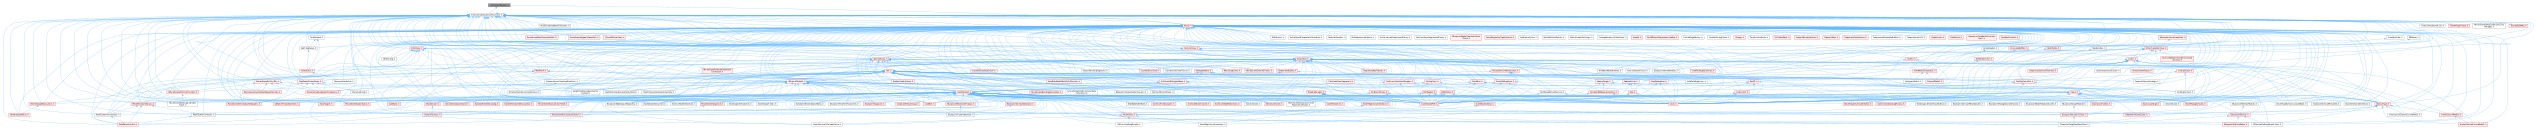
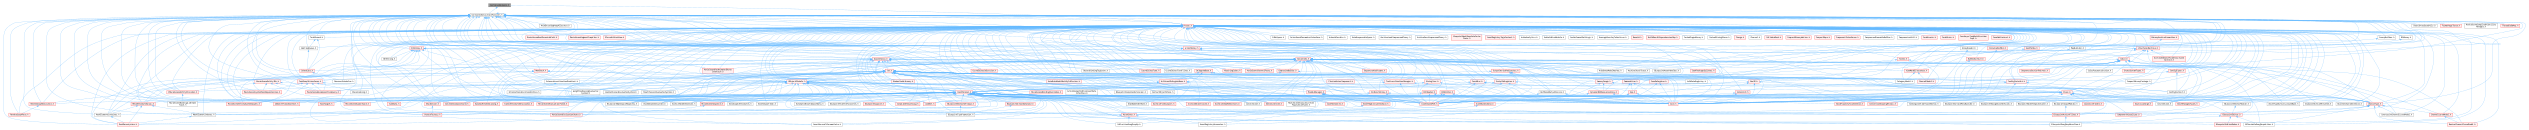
  digraph {
    fontname="IBM Plex Mono"
    node [color=red fillcolor="#FFF0F0" fontname="IBM Plex Mono" fontsize=10 shape=box style=filled]
    edge [color=steelblue1 dir=back fontname="IBM Plex Mono" fontsize=10 labelfontname=Helvetica labelfontsize=10 style=solid]
    n1 [color=gray40 fillcolor=grey60 fontcolor=black height=0.2 label="ContainerHelpers.h" width=0.4]
    n2 [color=grey40 fillcolor=white height=0.2 label="ContainerAllocationPolicies.h" width=0.4]
    n3 [color=grey40 fillcolor=white height=0.2 label="AnimEncodingHeapAllocator.h" width=0.4]
    n4 [height=0.2 label="Array.h" width=0.4]
    n5 [height=0.2 label="Core.h" width=0.4]
    n6 [height=0.2 label="CoreSharedPCH.h" width=0.4]
    n7 [color=grey40 fillcolor=white height=0.2 label="ArrayBuilder.h" width=0.4]
    n8 [height=0.2 label="AssetData.h" width=0.4]
    n9 [height=0.2 label="BoolPropertyTrackEditor.h" width=0.4]
    n10 [height=0.2 label="ShaderCore.h" width=0.4]
    n11 [height=0.2 label="VertexFactory.h" width=0.4]
    n12 [height=0.2 label="CurveEditorSelection.h" width=0.4]
    n13 [height=0.2 label="CurveEditorTree.h" width=0.4]
    n14 [color=grey40 fillcolor=white height=0.2 label="CurveEditorTreeFilter.h" width=0.4]
    n15 [height=0.2 label="GenericOctree.h" width=0.4]
    n16 [height=0.2 label="MarchingCubes.h" width=0.4]
    n17 [height=0.2 label="MeshAttributeArray.h" width=0.4]
    n18 [height=0.2 label="MeshDescription.h" width=0.4]
    n19 [color=grey40 fillcolor=white height=0.2 label="MeshElementContainer.h" width=0.4]
    n20 [color=grey40 fillcolor=white height=0.2 label="MeshElementIndexer.h" width=0.4]
    n21 [height=0.2 label="MovieSceneChannelProxy.h" width=0.4]
    n22 [height=0.2 label="MovieSceneDecompositionQuery.h" width=0.4]
    n23 [height=0.2 label="MovieSceneEntitySystemGraphs.h" width=0.4]
    n24 [height=0.2 label="MovieSceneEvaluationField.h" width=0.4]
    n25 [height=0.2 label="MovieSceneEvaluationState.h" width=0.4]
    n26 [color=grey40 fillcolor=white height=0.2 label="MovieSceneEvaluationTree\lPopulationRules.h" width=0.4]
    n27 [height=0.2 label="Scheduler.h" width=0.4]
    n28 [color=grey40 fillcolor=white height=0.2 label="ReserveScheduler.h" width=0.4]
    n29 [height=0.2 label="SequencerKeyParams.h" width=0.4]
    n30 [height=0.2 label="ShaderCodeLibrary.h" width=0.4]
    n31 [height=0.2 label="TextLocalizationManager.h" width=0.4]
    n32 [height=0.2 label="CoreMinimal.h" width=0.4]
    n33 [height=0.2 label="BulkData.h" width=0.4]
    n34 [height=0.2 label="DynamicRenderScaling.h" width=0.4]
    n35 [color=grey40 fillcolor=white height=0.2 label="MovieSceneBindingLifetime\lTrack.h" width=0.4]
    n36 [height=0.2 label="MovieSceneSequence.h" width=0.4]
    n37 [height=0.2 label="MovieSceneSpawnTrack.h" width=0.4]
    n38 [height=0.2 label="RenderGraphAllocator.h" width=0.4]
    n39 [height=0.2 label="RenderGraphPass.h" width=0.4]
    n40 [height=0.2 label="SlateAttributeDescriptor.h" width=0.4]
    n41 [height=0.2 label="ToolTarget.h" width=0.4]
    n42 [height=0.2 label="UObjectThreadContext.h" width=0.4]
    n43 [height=0.2 label="UObjectGlobals.h" width=0.4]
    n44 [height=0.2 label="UnrealType.h" width=0.4]
    n45 [color=grey40 fillcolor=white height=0.2 label="DoubleChannelEvaluatorSystem.h" width=0.4]
    n46 [color=grey40 fillcolor=white height=0.2 label="FloatChannelEvaluatorSystem.h" width=0.4]
    n47 [height=0.2 label="IMovieSceneEntityProvider.h" width=0.4]
    n48 [height=0.2 label="MovieSceneBindingOverrides.h" width=0.4]
    n49 [color=grey40 fillcolor=white height=0.2 label="WeightAndEasingEvaluator\lSystem.h" width=0.4]
    n50 [height=0.2 label="ViewModelIterators.h" width=0.4]
    n51 [height=0.2 label="StructuredArchive.h" width=0.4]
    n52 [color=grey40 fillcolor=white height=0.2 label="ObjectBindingTagCache.h" width=0.4]
    n53 [height=0.2 label="SequencerSectionPainter.h" width=0.4]
    n54 [height=0.2 label="StatsSystemTypes.h" width=0.4]
    n55 [height=0.2 label="Set.h" width=0.4]
    n56 [color=grey40 fillcolor=white height=0.2 label="InternationalizationArchive.h" width=0.4]
    n57 [color=grey40 fillcolor=white height=0.2 label="InternationalizationManifest.h" width=0.4]
    n58 [height=0.2 label="MemoryImage.h" width=0.4]
    n59 [height=0.2 label="DynamicRHIResourceArray.h" width=0.4]
    n60 [height=0.2 label="SparseArray.h" width=0.4]
    n61 [height=0.2 label="MovieScenePreAnimatedState\lExtension.h" width=0.4]
    n62 [height=0.2 label="CoreMisc.h" width=0.4]
    n63 [height=0.2 label="ModuleManager.h" width=0.4]
    n64 [height=0.2 label="IndirectArray.h" width=0.4]
    n65 [color=grey40 fillcolor=white height=0.2 label="MRUArray.h" width=0.4]
    n66 [height=0.2 label="MovieSceneRootOverridePath.h" width=0.4]
    n67 [height=0.2 label="MovieSceneSegmentCompiler.h" width=0.4]
    n68 [height=0.2 label="MovieSceneSystemTaskDependencies.h" width=0.4]
    n69 [height=0.2 label="MulticastDelegateBase.h" width=0.4]
    n70 [height=0.2 label="OutputDeviceRedirector.h" width=0.4]
    n71 [height=0.2 label="SCurveEditorView.h" width=0.4]
    n72 [height=0.2 label="ScriptArray.h" width=0.4]
    n73 [height=0.2 label="ScriptDelegates.h" width=0.4]
    n74 [height=0.2 label="StringConv.h" width=0.4]
    n75 [height=0.2 label="TaskGraphInterfaces.h" width=0.4]
    n76 [color=grey40 fillcolor=white height=0.2 label="TaskShared.h" width=0.4]
    n77 [color=grey40 fillcolor=white height=0.2 label="WaitingQueue.h" width=0.4]
    n78 [height=0.2 label="Ticker.h" width=0.4]
    n79 [height=0.2 label="BitArray.h" width=0.4]
    n80 [height=0.2 label="MovieSceneEntityIDs.h" width=0.4]
    n81 [color=grey40 fillcolor=white height=0.2 label="ChaosInterfaceUtils.h" width=0.4]
    n82 [height=0.2 label="FormatArgsTrace.h" width=0.4]
    n83 [height=0.2 label="HashTable.h" width=0.4]
    n84 [color=grey40 fillcolor=white height=0.2 label="MapBuilder.h" width=0.4]
    n85 [height=0.2 label="MemStack.h" width=0.4]
    n86 [color=grey40 fillcolor=white height=0.2 label="MovieSceneCompiledVolatility\lManager.h" width=0.4]
    n87 [height=0.2 label="ThreadSafeMap.h" width=0.4]
    n88 [height=0.2 label="ConvexDecomposition3.h" width=0.4]
    n89 [color=grey40 fillcolor=white height=0.2 label="ABTesting.h" width=0.4]
    n90 [color=grey40 fillcolor=white height=0.2 label="AIHelpers.h" width=0.4]
    n91 [color=grey40 fillcolor=white height=0.2 label="ActorElementEditorAssetData\lInterface.h" width=0.4]
    n92 [color=grey40 fillcolor=white height=0.2 label="ActorSoundParameterInterface.h" width=0.4]
    n93 [color=grey40 fillcolor=white height=0.2 label="AndroidJavaEnv.h" width=0.4]
    n94 [color=grey40 fillcolor=white height=0.2 label="AnimDataModelHasher.h" width=0.4]
    n95 [height=0.2 label="AnimDataModelNotifyCollector.h" width=0.4]
    n96 [color=grey40 fillcolor=white height=0.2 label="AnimGraphAttributes.h" width=0.4]
    n97 [color=grey40 fillcolor=white height=0.2 label="AnimNodeEditMode.h" width=0.4]
    n98 [color=grey40 fillcolor=white height=0.2 label="AnimSequenceHelpers.h" width=0.4]
    n99 [height=0.2 label="App.h" width=0.4]
    n100 [height=0.2 label="ArchiveFindCulprit.h" width=0.4]
    n101 [color=grey40 fillcolor=white height=0.2 label="ArchiveHasReferences.h" width=0.4]
    n102 [color=grey40 fillcolor=white height=0.2 label="ArchiveLoadCompressedProxy.h" width=0.4]
    n103 [height=0.2 label="ArchiveObjectCrc32.h" width=0.4]
    n104 [color=grey40 fillcolor=white height=0.2 label="ArchiveSaveCompressedProxy.h" width=0.4]
    n105 [height=0.2 label="BlueprintNodeTemplateCache\lChain.h" width=0.4]
    n106 [height=0.2 label="ArchiveShowReferences.h" width=0.4]
    n107 [color=grey40 fillcolor=white height=0.2 label="ArchiveStackTrace.h" width=0.4]
    n108 [height=0.2 label="ArchiveUObjectFromStructured\lArchive.h" width=0.4]
    n109 [color=grey40 fillcolor=white height=0.2 label="ArrayReader.h" width=0.4]
    n110 [height=0.2 label="ArrayView.h" width=0.4]
    n111 [color=grey40 fillcolor=white height=0.2 label="AssetRegistryGenerator.h" width=0.4]
    n112 [color=grey40 fillcolor=white height=0.2 label="AssetSourceFilenameCache.h" width=0.4]
    n113 [color=grey40 fillcolor=white height=0.2 label="CollectionDragDropOp.h" width=0.4]
    n114 [height=0.2 label="AsyncLoading2.h" width=0.4]
    n115 [height=0.2 label="BezierChannelCurveModel.h" width=0.4]
    n116 [color=grey40 fillcolor=white height=0.2 label="BlueprintAssetHandler.h" width=0.4]
    n117 [color=grey40 fillcolor=white height=0.2 label="BulkDataRegistry.h" width=0.4]
    n118 [color=grey40 fillcolor=white height=0.2 label="CategoryModel.h" width=0.4]
    n119 [height=0.2 label="ChannelCurveModel.h" width=0.4]
    n120 [height=0.2 label="ChannelModel.h" width=0.4]
    n121 [height=0.2 label="CompositeBuffer.h" width=0.4]
    n122 [color=grey40 fillcolor=white height=0.2 label="CompactBinaryPackage.h" width=0.4]
    n123 [color=grey40 fillcolor=white height=0.2 label="ConstraintChannelCurveModel.h" width=0.4]
    n124 [color=grey40 fillcolor=white height=0.2 label="ConvexHull2.h" width=0.4]
    n125 [color=grey40 fillcolor=white height=0.2 label="ConvexHull3.h" width=0.4]
    n126 [height=0.2 label="CookPackageSplitter.h" width=0.4]
    n127 [height=0.2 label="CoreDelegates.h" width=0.4]
    n128 [height=0.2 label="CoreRedirects.h" width=0.4]
    n129 [color=grey40 fillcolor=white height=0.2 label="AssetImportTask.h" width=0.4]
    n130 [color=grey40 fillcolor=white height=0.2 label="AssetTypeActions_SoundBase.h" width=0.4]
    n131 [color=grey40 fillcolor=white height=0.2 label="AutomatedAssetImportData.h" width=0.4]
    n132 [color=grey40 fillcolor=white height=0.2 label="BPVariableDragDropAction.h" width=0.4]
    n133 [color=grey40 fillcolor=white height=0.2 label="BindingLifetimeTrackEditor.h" width=0.4]
    n134 [height=0.2 label="BlueprintActionDatabase.h" width=0.4]
    n135 [color=grey40 fillcolor=white height=0.2 label="BlueprintTypePromotion.h" width=0.4]
    n136 [height=0.2 label="BlueprintActionFilter.h" width=0.4]
    n137 [color=grey40 fillcolor=white height=0.2 label="BlueprintDragDropMenuItem.h" width=0.4]
    n138 [color=grey40 fillcolor=white height=0.2 label="BlueprintActionMenuBuilder.h" width=0.4]
    n139 [color=grey40 fillcolor=white height=0.2 label="BlueprintActionMenuItem.h" width=0.4]
    n140 [height=0.2 label="BlueprintEditor.h" width=0.4]
    n141 [height=0.2 label="BlueprintEditorModes.h" width=0.4]
    n142 [color=grey40 fillcolor=white height=0.2 label="BlueprintEditorModule.h" width=0.4]
    n143 [height=0.2 label="BlueprintEditorSettings.h" width=0.4]
    n144 [color=grey40 fillcolor=white height=0.2 label="BlueprintGraphModule.h" width=0.4]
    n145 [color=grey40 fillcolor=white height=0.2 label="BlueprintManagedListDetails.h" width=0.4]
    n146 [color=grey40 fillcolor=white height=0.2 label="BlueprintNamespaceRegistry.h" width=0.4]
    n147 [color=grey40 fillcolor=white height=0.2 label="BlueprintNodeTemplateCache.h" width=0.4]
    n148 [color=grey40 fillcolor=white height=0.2 label="BlueprintPaletteFavorites.h" width=0.4]
    n149 [height=0.2 label="BlueprintSupport.h" width=0.4]
    n150 [color=grey40 fillcolor=white height=0.2 label="ChunkDependencyInfo.h" width=0.4]
    n151 [height=0.2 label="ClassIconFinder.h" width=0.4]
    n152 [height=0.2 label="CompilerResultsLog.h" width=0.4]
    n153 [height=0.2 label="ComponentVisualizer.h" width=0.4]
    n154 [height=0.2 label="ConnectionDrawingPolicy.h" width=0.4]
    n155 [color=grey40 fillcolor=white height=0.2 label="BlueprintCompilerExtension.h" width=0.4]
    n156 [height=0.2 label="Class.h" width=0.4]
    n157 [height=0.2 label="AssetBundleData.h" width=0.4]
    n158 [height=0.2 label="AssetManagerTypes.h" width=0.4]
    n159 [color=grey40 fillcolor=white height=0.2 label="BuiltInChannelEditors.h" width=0.4]
    n160 [height=0.2 label="CoreNet.h" width=0.4]
    n161 [color=grey40 fillcolor=white height=0.2 label="ContextObjectStore.h" width=0.4]
    n162 [height=0.2 label="AssetRegistryInterface.h" width=0.4]
    n163 [height=0.2 label="AssetRegistryTagsContext.h" width=0.4]
    n164 [color=grey40 fillcolor=white height=0.2 label="AudioAnalytics.h" width=0.4]
    n165 [color=grey40 fillcolor=white height=0.2 label="AudioEditorModule.h" width=0.4]
    n166 [color=grey40 fillcolor=white height=0.2 label="AudioFormatSettings.h" width=0.4]
    n167 [color=grey40 fillcolor=white height=0.2 label="AverageOverlayToVertices.h" width=0.4]
    n168 [height=0.2 label="Base64.h" width=0.4]
    n169 [height=0.2 label="BinaryArchiveFormatter.h" width=0.4]
    n170 [height=0.2 label="Color.h" width=0.4]
    n171 [height=0.2 label="ColorList.h" width=0.4]
    n172 [color=grey40 fillcolor=white height=0.2 label="ColorPropertySection.h" width=0.4]
    n173 [height=0.2 label="ConfigCacheIni.h" width=0.4]
    n174 [color=grey40 fillcolor=white height=0.2 label="ConfigContext.h" width=0.4]
    n175 [height=0.2 label="ClusterUnionComponent.h" width=0.4]
    n176 [height=0.2 label="BitReader.h" width=0.4]
    n177 [height=0.2 label="BitWriter.h" width=0.4]
    n178 [height=0.2 label="Box2D.h" width=0.4]
    n179 [height=0.2 label="BufferArchive.h" width=0.4]
    n180 [color=grey40 fillcolor=white height=0.2 label="BufferedOutputDevice.h" width=0.4]
    n181 [height=0.2 label="BuildResultDependenciesMap.h" width=0.4]
    n182 [color=grey40 fillcolor=white height=0.2 label="CachedPagedArray.h" width=0.4]
    n183 [color=grey40 fillcolor=white height=0.2 label="CachedStringStore.h" width=0.4]
    n184 [height=0.2 label="Change.h" width=0.4]
-   n185 [color=grey40 fillcolor=white height=0.2 label="PopulationRules.h" width=0.4]
+   n185 [color=grey40 fillcolor=white height=0.2 label="Channel.h" width=0.4]
    n186 [color=grey40 fillcolor=white height=0.2 label="ChaosCooking.h" width=0.4]
    n187 [height=0.2 label="CircularBuffer.h" width=0.4]
    n188 [height=0.2 label="ColliderMesh.h" width=0.4]
    n189 [height=0.2 label="CommandLine.h" width=0.4]
    n190 [height=0.2 label="CompactBinaryWriter.h" width=0.4]
    n191 [height=0.2 label="CompactMaps.h" width=0.4]
    n192 [height=0.2 label="ComponentInterfaces.h" width=0.4]
    n193 [color=grey40 fillcolor=white height=0.2 label="CompressedGrowableBuffer.h" width=0.4]
    n194 [color=grey40 fillcolor=white height=0.2 label="CompressionUtil.h" width=0.4]
    n195 [height=0.2 label="ConfigTypes.h" width=0.4]
    n196 [height=0.2 label="CookEvents.h" width=0.4]
    n197 [height=0.2 label="CookStats.h" width=0.4]
    n198 [height=0.2 label="CoreAsyncTaskNotification\lImpl.h" width=0.4]
    n199 [height=0.2 label="CoreNetContext.h" width=0.4]
    n200 [height=0.2 label="DelegateBase.h" width=0.4]
    n1 -> n2
    n2 -> n2
    n2 -> n3
    n2 -> n4
    n2 -> n5
    n2 -> n6
    n2 -> n7
    n2 -> n8
    n2 -> n9
    n2 -> n10
    n2 -> n11
    n2 -> n12
    n2 -> n13
    n2 -> n14
    n2 -> n15
    n2 -> n16
    n2 -> n17
    n2 -> n18
    n2 -> n19
    n2 -> n20
    n2 -> n21
    n2 -> n22
    n2 -> n23
    n2 -> n24
    n2 -> n25
    n2 -> n26
    n2 -> n27
    n2 -> n28
    n2 -> n29
    n2 -> n30
    n2 -> n31
    n2 -> n32
    n2 -> n33
    n2 -> n34
    n2 -> n35
    n2 -> n36
    n2 -> n37
    n2 -> n38
    n2 -> n39
    n2 -> n40
    n2 -> n41
    n2 -> n42
    n2 -> n43
    n2 -> n44
    n2 -> n45
    n2 -> n46
    n2 -> n47
    n2 -> n48
    n2 -> n49
    n2 -> n50
    n2 -> n51
    n2 -> n52
    n2 -> n53
    n2 -> n54
    n2 -> n55
    n2 -> n56
    n2 -> n57
    n2 -> n58
    n2 -> n59
    n2 -> n60
    n2 -> n61
    n2 -> n62
    n2 -> n63
    n2 -> n64
    n2 -> n65
    n2 -> n66
    n2 -> n67
    n2 -> n68
    n2 -> n69
    n2 -> n70
    n2 -> n71
    n2 -> n72
    n2 -> n73
    n2 -> n74
    n2 -> n75
    n2 -> n76
    n2 -> n77
    n2 -> n78
    n2 -> n79
    n2 -> n80
    n2 -> n81
    n2 -> n82
    n2 -> n83
    n2 -> n84
    n2 -> n85
    n2 -> n86
    n2 -> n87
    n2 -> n88
    n4 -> n1
    n4 -> n5
    n4 -> n6
    n4 -> n7
    n4 -> n8
    n4 -> n9
    n4 -> n10
    n4 -> n11
    n4 -> n12
    n4 -> n13
    n4 -> n14
    n4 -> n15
    n4 -> n16
    n4 -> n17
    n4 -> n18
    n4 -> n19
    n4 -> n20
    n4 -> n21
    n4 -> n22
    n4 -> n23
    n4 -> n24
    n4 -> n25
    n4 -> n26
    n4 -> n27
    n4 -> n28
    n4 -> n29
    n4 -> n30
    n4 -> n31
    n4 -> n32
    n4 -> n33
    n4 -> n34
    n4 -> n35
    n4 -> n37
    n4 -> n38
    n4 -> n39
    n4 -> n40
    n4 -> n41
    n4 -> n42
    n4 -> n43
    n4 -> n44
    n4 -> n45
    n4 -> n46
    n4 -> n47
    n4 -> n48
    n4 -> n49
    n4 -> n50
    n4 -> n51
    n4 -> n53
    n4 -> n54
    n4 -> n57
    n4 -> n58
    n4 -> n59
    n4 -> n60
    n4 -> n61
    n4 -> n62
    n4 -> n63
    n4 -> n64
    n4 -> n65
    n4 -> n66
    n4 -> n67
    n4 -> n68
    n4 -> n69
    n4 -> n70
    n4 -> n71
    n4 -> n72
    n4 -> n73
    n4 -> n74
    n4 -> n75
    n4 -> n76
    n4 -> n77
    n4 -> n78
    n4 -> n88
    n4 -> n89
    n4 -> n90
    n4 -> n91
    n4 -> n92
    n4 -> n93
    n4 -> n94
    n4 -> n95
    n4 -> n96
    n4 -> n97
    n4 -> n98
    n4 -> n99
    n4 -> n100
    n4 -> n101
    n4 -> n102
    n4 -> n103
    n4 -> n104
    n4 -> n105
    n4 -> n106
    n4 -> n107
    n4 -> n108
    n4 -> n109
    n4 -> n110
    n4 -> n111
    n4 -> n112
    n4 -> n113
    n4 -> n114
    n4 -> n115
    n4 -> n116
    n4 -> n117
    n4 -> n118
    n4 -> n119
    n4 -> n120
    n4 -> n121
    n4 -> n122
    n4 -> n123
    n4 -> n124
    n4 -> n125
    n4 -> n126
    n4 -> n127
    n4 -> n128
    n4 -> n129
    n4 -> n130
    n4 -> n131
    n4 -> n132
    n4 -> n133
    n4 -> n134
    n4 -> n135
    n4 -> n136
    n4 -> n137
    n4 -> n138
    n4 -> n139
    n4 -> n140
    n4 -> n141
    n4 -> n142
    n4 -> n143
    n4 -> n144
    n4 -> n145
    n4 -> n146
    n4 -> n147
    n4 -> n148
    n4 -> n149
    n4 -> n150
    n4 -> n151
    n4 -> n152
    n4 -> n153
    n4 -> n154
    n4 -> n155
    n4 -> n156
    n4 -> n157
    n4 -> n158
    n4 -> n159
    n4 -> n160
    n4 -> n161
    n4 -> n162
    n4 -> n163
    n4 -> n164
    n4 -> n165
    n4 -> n166
    n4 -> n167
    n4 -> n168
    n4 -> n169
    n4 -> n170
    n4 -> n171
    n4 -> n172
    n4 -> n173
    n4 -> n174
    n4 -> n175
    n4 -> n176
    n4 -> n177
    n4 -> n178
    n4 -> n179
    n4 -> n180
    n4 -> n181
    n4 -> n182
    n4 -> n183
    n4 -> n184
    n4 -> n185
    n4 -> n186
    n4 -> n187
    n4 -> n188
    n4 -> n189
    n4 -> n190
    n4 -> n191
    n4 -> n192
    n4 -> n193
    n4 -> n194
    n4 -> n195
    n4 -> n196
    n4 -> n197
    n4 -> n198
    n4 -> n199
    n7 -> n5
    n8 -> n111
    n8 -> n112
    n8 -> n113
    n10 -> n11
    n17 -> n18
    n17 -> n19
    n17 -> n20
    n19 -> n18
    n20 -> n18
    n27 -> n28
    n31 -> n5
    n31 -> n6
    n31 -> n32
    n32 -> n5
    n32 -> n6
    n32 -> n9
    n32 -> n10
    n32 -> n11
    n32 -> n15
    n32 -> n17
    n32 -> n19
    n32 -> n20
    n32 -> n24
    n32 -> n25
    n32 -> n26
    n32 -> n33
    n32 -> n34
    n32 -> n35
    n32 -> n36
    n32 -> n37
    n32 -> n38
    n32 -> n40
    n32 -> n41
    n32 -> n42
    n32 -> n88
    n32 -> n96
    n32 -> n97
    n32 -> n100
    n32 -> n101
    n32 -> n103
    n32 -> n106
    n32 -> n112
    n32 -> n113
    n32 -> n114
    n32 -> n124
    n32 -> n125
    n32 -> n128
    n32 -> n129
    n32 -> n130
    n32 -> n131
    n32 -> n132
    n32 -> n133
    n32 -> n134
    n32 -> n135
    n32 -> n136
    n32 -> n137
    n32 -> n138
    n32 -> n139
    n32 -> n140
    n32 -> n141
    n32 -> n142
    n32 -> n143
    n32 -> n144
    n32 -> n145
    n32 -> n146
    n32 -> n147
    n32 -> n148
    n32 -> n149
    n32 -> n150
    n32 -> n151
    n32 -> n152
    n32 -> n153
    n32 -> n154
    n36 -> n25
    n38 -> n39
    n43 -> n8
    n43 -> n22
    n43 -> n35
    n43 -> n36
    n43 -> n37
    n43 -> n41
    n43 -> n44
    n43 -> n45
    n43 -> n46
    n43 -> n47
    n43 -> n48
    n43 -> n49
    n43 -> n91
    n43 -> n96
    n43 -> n129
    n43 -> n131
    n43 -> n135
    n43 -> n136
    n43 -> n143
    n43 -> n146
    n43 -> n148
    n43 -> n149
    n43 -> n150
    n43 -> n155
    n43 -> n156
    n43 -> n160
    n43 -> n161
    n44 -> n115
    n44 -> n119
    n44 -> n123
    n44 -> n132
    n44 -> n136
    n44 -> n153
    n47 -> n35
    n50 -> n118
    n50 -> n120
    n51 -> n44
    n51 -> n55
    n51 -> n60
    n51 -> n108
    n51 -> n156
    n51 -> n170
    n51 -> n173
    n55 -> n5
    n55 -> n6
    n55 -> n8
    n55 -> n18
    n55 -> n20
    n55 -> n24
    n55 -> n30
    n55 -> n31
    n55 -> n32
    n55 -> n42
    n55 -> n43
    n55 -> n44
    n55 -> n45
    n55 -> n46
    n55 -> n49
    n55 -> n56
    n55 -> n57
    n55 -> n58
    n55 -> n95
    n55 -> n101
    n55 -> n111
    n55 -> n112
    n55 -> n117
    n55 -> n125
    n55 -> n127
    n55 -> n135
    n55 -> n137
    n55 -> n140
    n55 -> n143
    n55 -> n146
    n55 -> n150
    n55 -> n152
    n55 -> n154
    n55 -> n156
    n55 -> n158
    n55 -> n160
    n55 -> n162
    n55 -> n173
    n55 -> n174
    n55 -> n175
    n57 -> n56
    n58 -> n11
    n58 -> n44
    n58 -> n59
    n59 -> n5
    n59 -> n6
    n60 -> n5
    n60 -> n6
    n60 -> n8
    n60 -> n12
    n60 -> n17
    n60 -> n19
    n60 -> n30
    n60 -> n32
    n60 -> n43
    n60 -> n49
    n60 -> n55
    n60 -> n61
    n60 -> n128
    n60 -> n173
    n60 -> n174
    n62 -> n5
    n62 -> n6
    n62 -> n63
    n62 -> n99
    n63 -> n6
    n63 -> n135
    n63 -> n136
    n63 -> n162
    n64 -> n5
    n64 -> n6
    n64 -> n88
    n65 -> n5
    n69 -> n5
    n69 -> n6
    n69 -> n25
    n69 -> n32
    n70 -> n5
    n70 -> n6
    n70 -> n43
    n70 -> n180
    n72 -> n5
    n72 -> n6
    n72 -> n32
    n72 -> n44
    n72 -> n60
    n73 -> n5
    n73 -> n6
    n73 -> n32
    n73 -> n44
    n74 -> n5
    n74 -> n6
    n74 -> n32
    n75 -> n6
    n75 -> n22
    n75 -> n23
    n75 -> n68
    n75 -> n186
    n76 -> n27
    n76 -> n77
    n77 -> n27
    n78 -> n5
    n78 -> n6
    n79 -> n5
    n79 -> n6
    n79 -> n18
    n79 -> n19
    n79 -> n23
    n79 -> n32
    n79 -> n60
    n79 -> n80
    n79 -> n89
    n79 -> n160
    n80 -> n22
    n80 -> n24
    n80 -> n47
    n80 -> n49
    n80 -> n68
    n83 -> n58
    n84 -> n5
    n85 -> n5
    n85 -> n6
    n85 -> n38
    n85 -> n75
    n99 -> n5
    n99 -> n6
    n109 -> n5
    n110 -> n5
    n110 -> n6
    n110 -> n8
    n110 -> n9
    n110 -> n10
    n110 -> n12
    n110 -> n13
    n110 -> n14
    n110 -> n15
    n110 -> n16
    n110 -> n17
    n110 -> n18
    n110 -> n20
    n110 -> n21
    n110 -> n22
    n110 -> n23
    n110 -> n24
    n110 -> n25
    n110 -> n26
    n110 -> n27
    n110 -> n29
    n110 -> n30
    n110 -> n31
    n110 -> n43
    n110 -> n44
    n110 -> n50
    n110 -> n94
    n110 -> n107
    n110 -> n114
    n110 -> n115
    n110 -> n116
    n110 -> n117
    n110 -> n118
    n110 -> n119
    n110 -> n120
    n110 -> n121
    n110 -> n123
    n110 -> n124
    n110 -> n125
    n110 -> n126
    n110 -> n127
    n110 -> n128
    n119 -> n115
    n121 -> n10
    n121 -> n122
    n127 -> n5
    n127 -> n6
    n134 -> n135
    n136 -> n137
    n140 -> n132
    n140 -> n137
    n140 -> n141
    n142 -> n140
    n143 -> n135
    n144 -> n136
    n156 -> n8
    n156 -> n23
    n156 -> n24
    n156 -> n44
    n156 -> n132
    n156 -> n136
    n156 -> n143
    n156 -> n151
    n156 -> n157
    n156 -> n158
    n156 -> n159
    n156 -> n160
    n157 -> n8
    n162 -> n111
    n169 -> n51
    n170 -> n5
    n170 -> n6
    n170 -> n52
    n170 -> n53
    n170 -> n54
    n170 -> n130
    n170 -> n139
    n170 -> n140
    n170 -> n154
    n170 -> n171
    n170 -> n172
    n170 -> n173
    n171 -> n5
    n171 -> n6
    n173 -> n5
    n173 -> n6
    n173 -> n174
    n176 -> n5
    n176 -> n6
    n176 -> n160
    n177 -> n5
    n177 -> n6
    n177 -> n160
    n178 -> n5
    n178 -> n6
    n178 -> n32
    n178 -> n156
    n179 -> n5
    n180 -> n5
    n180 -> n6
    n187 -> n5
    n189 -> n5
    n189 -> n6
    n189 -> n99
    n195 -> n173
    n195 -> n174
    n200 -> n5
    n200 -> n6
    n200 -> n32
    n200 -> n69
  }
